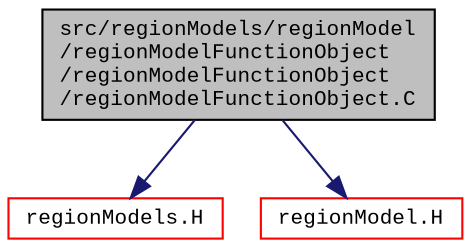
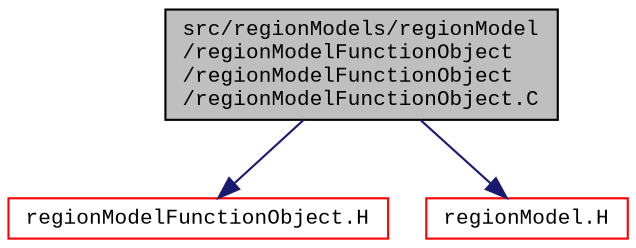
  digraph {
    fontname="Liberation Mono"
    node [color=red fontname="Liberation Mono" fontsize=10 shape=record]
    edge [color=midnightblue fontname="Liberation Mono" fontsize=10 labelfontname=Helvetica labelfontsize=10 style=solid]
    n1 [color=black fillcolor=grey75 fontcolor=black height=0.2 label="src/regionModels/regionModel\l/regionModelFunctionObject\l/regionModelFunctionObject\l/regionModelFunctionObject.C" style=filled width=0.4]
-   n2 [height=0.2 label="regionModels.H" width=0.4]
+   n2 [height=0.2 label="regionModelFunctionObject.H" width=0.4]
    n3 [height=0.2 label="regionModel.H" width=0.4]
    n1 -> n2
    n1 -> n3
  }
